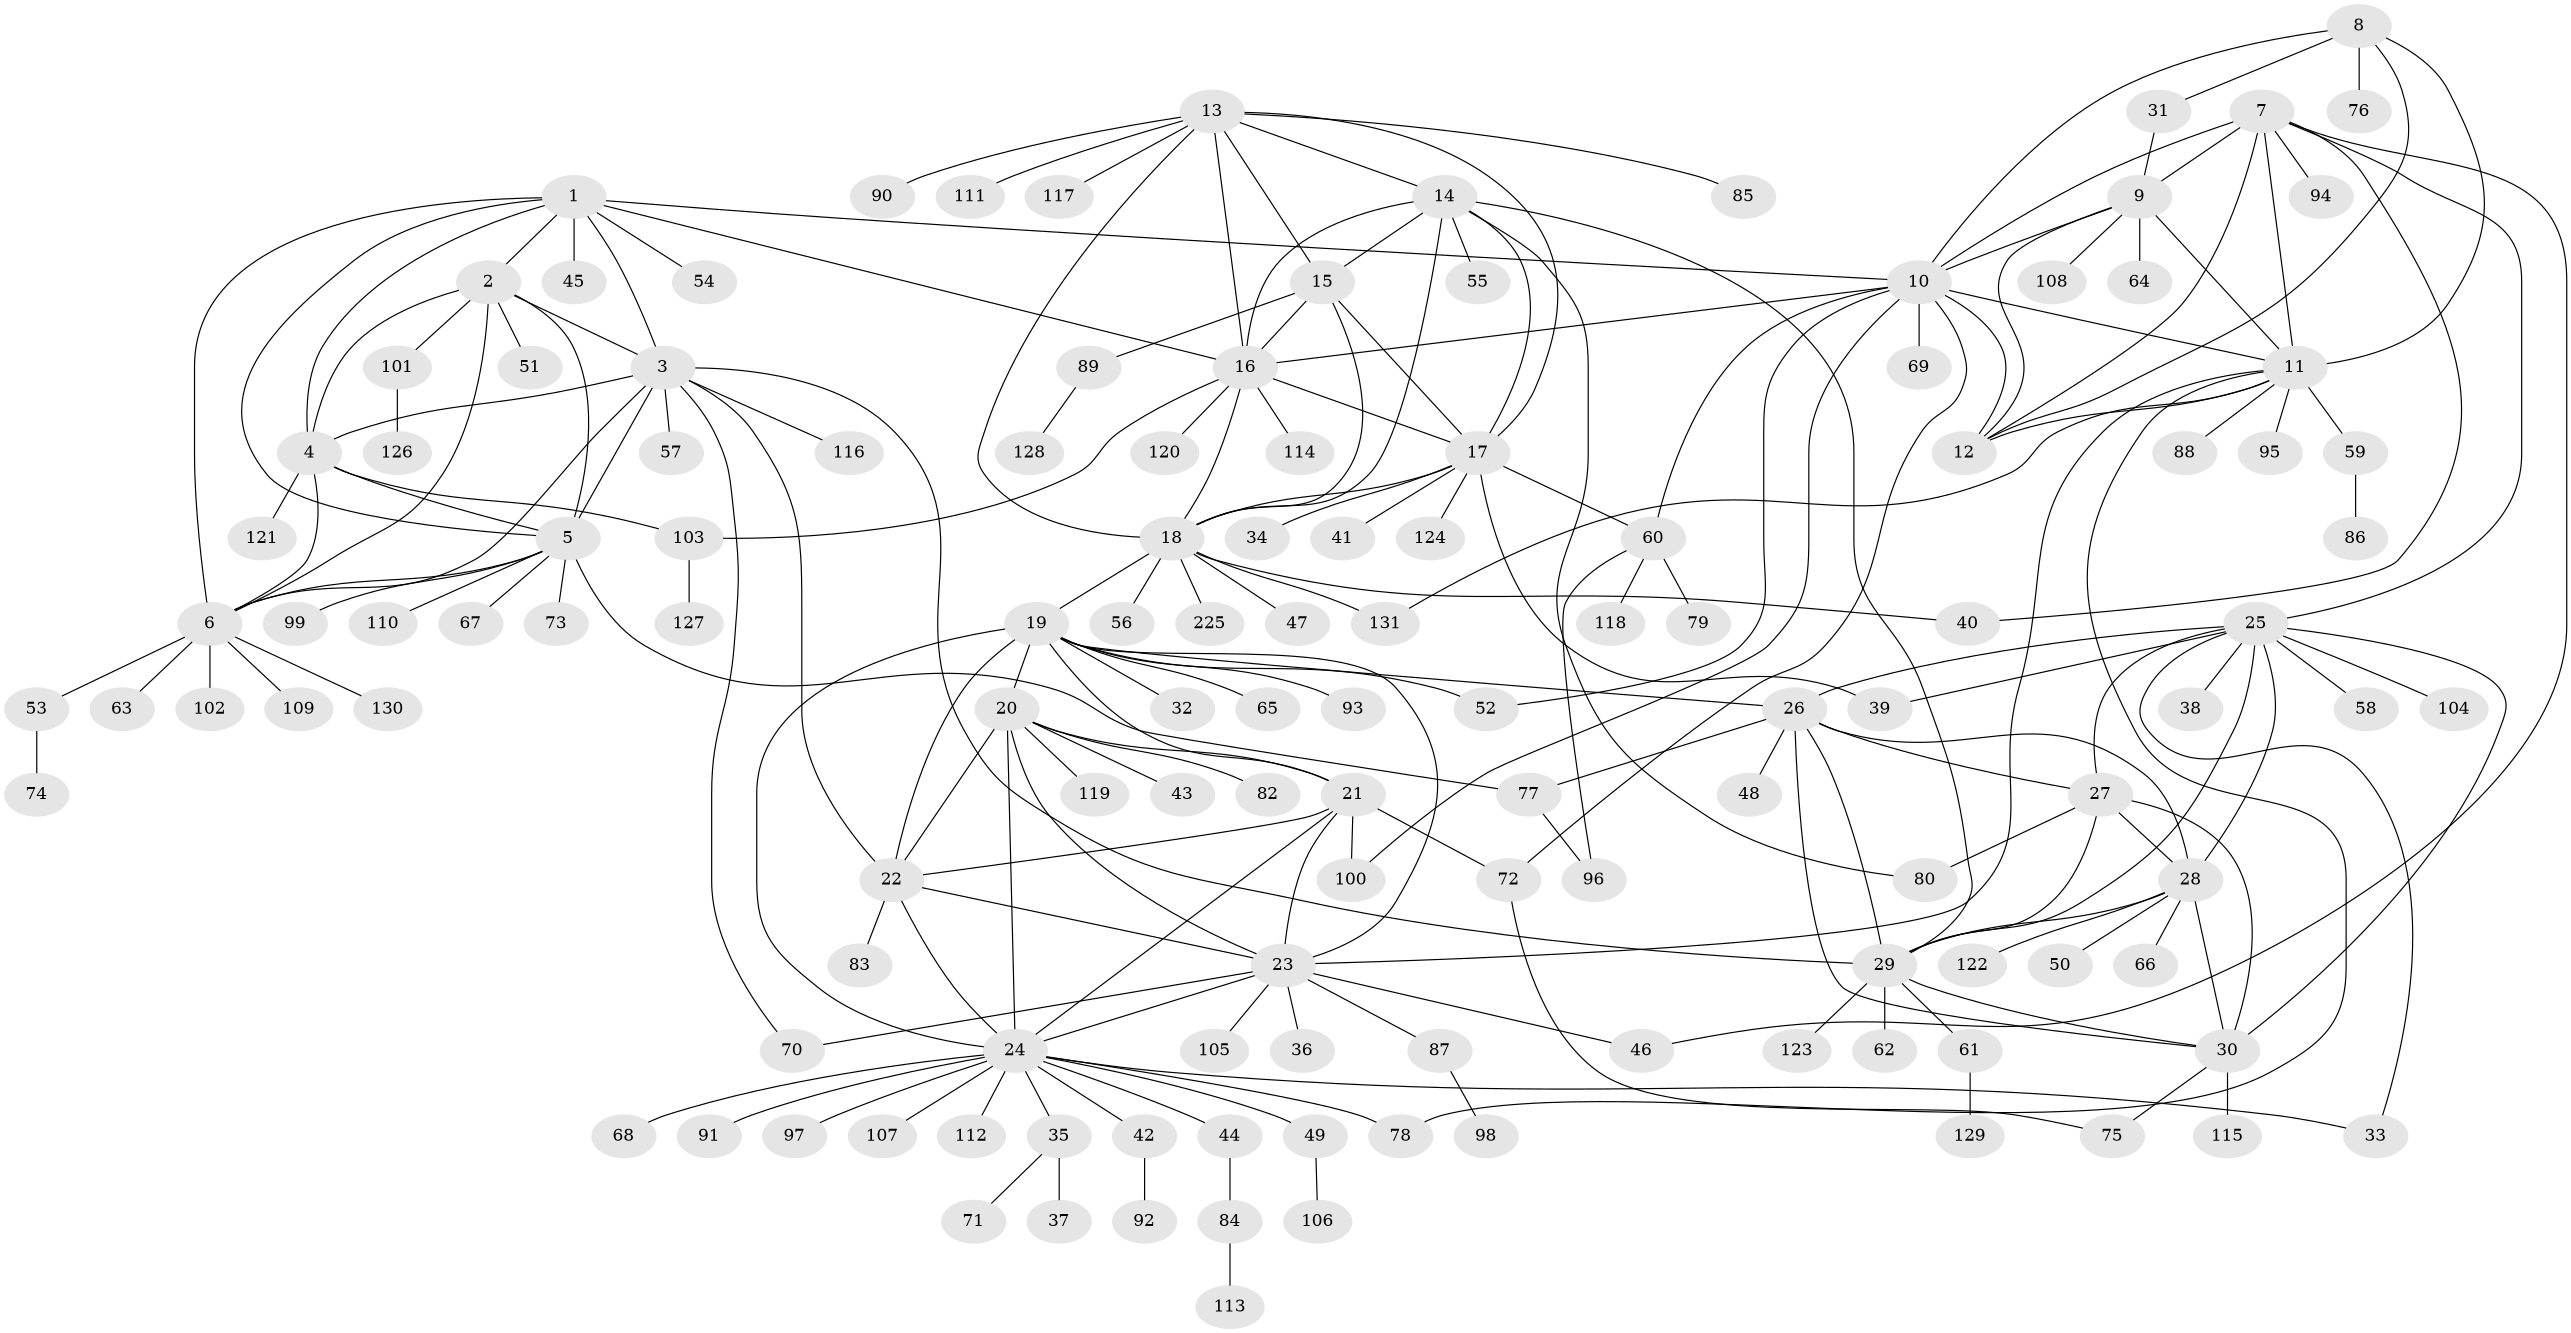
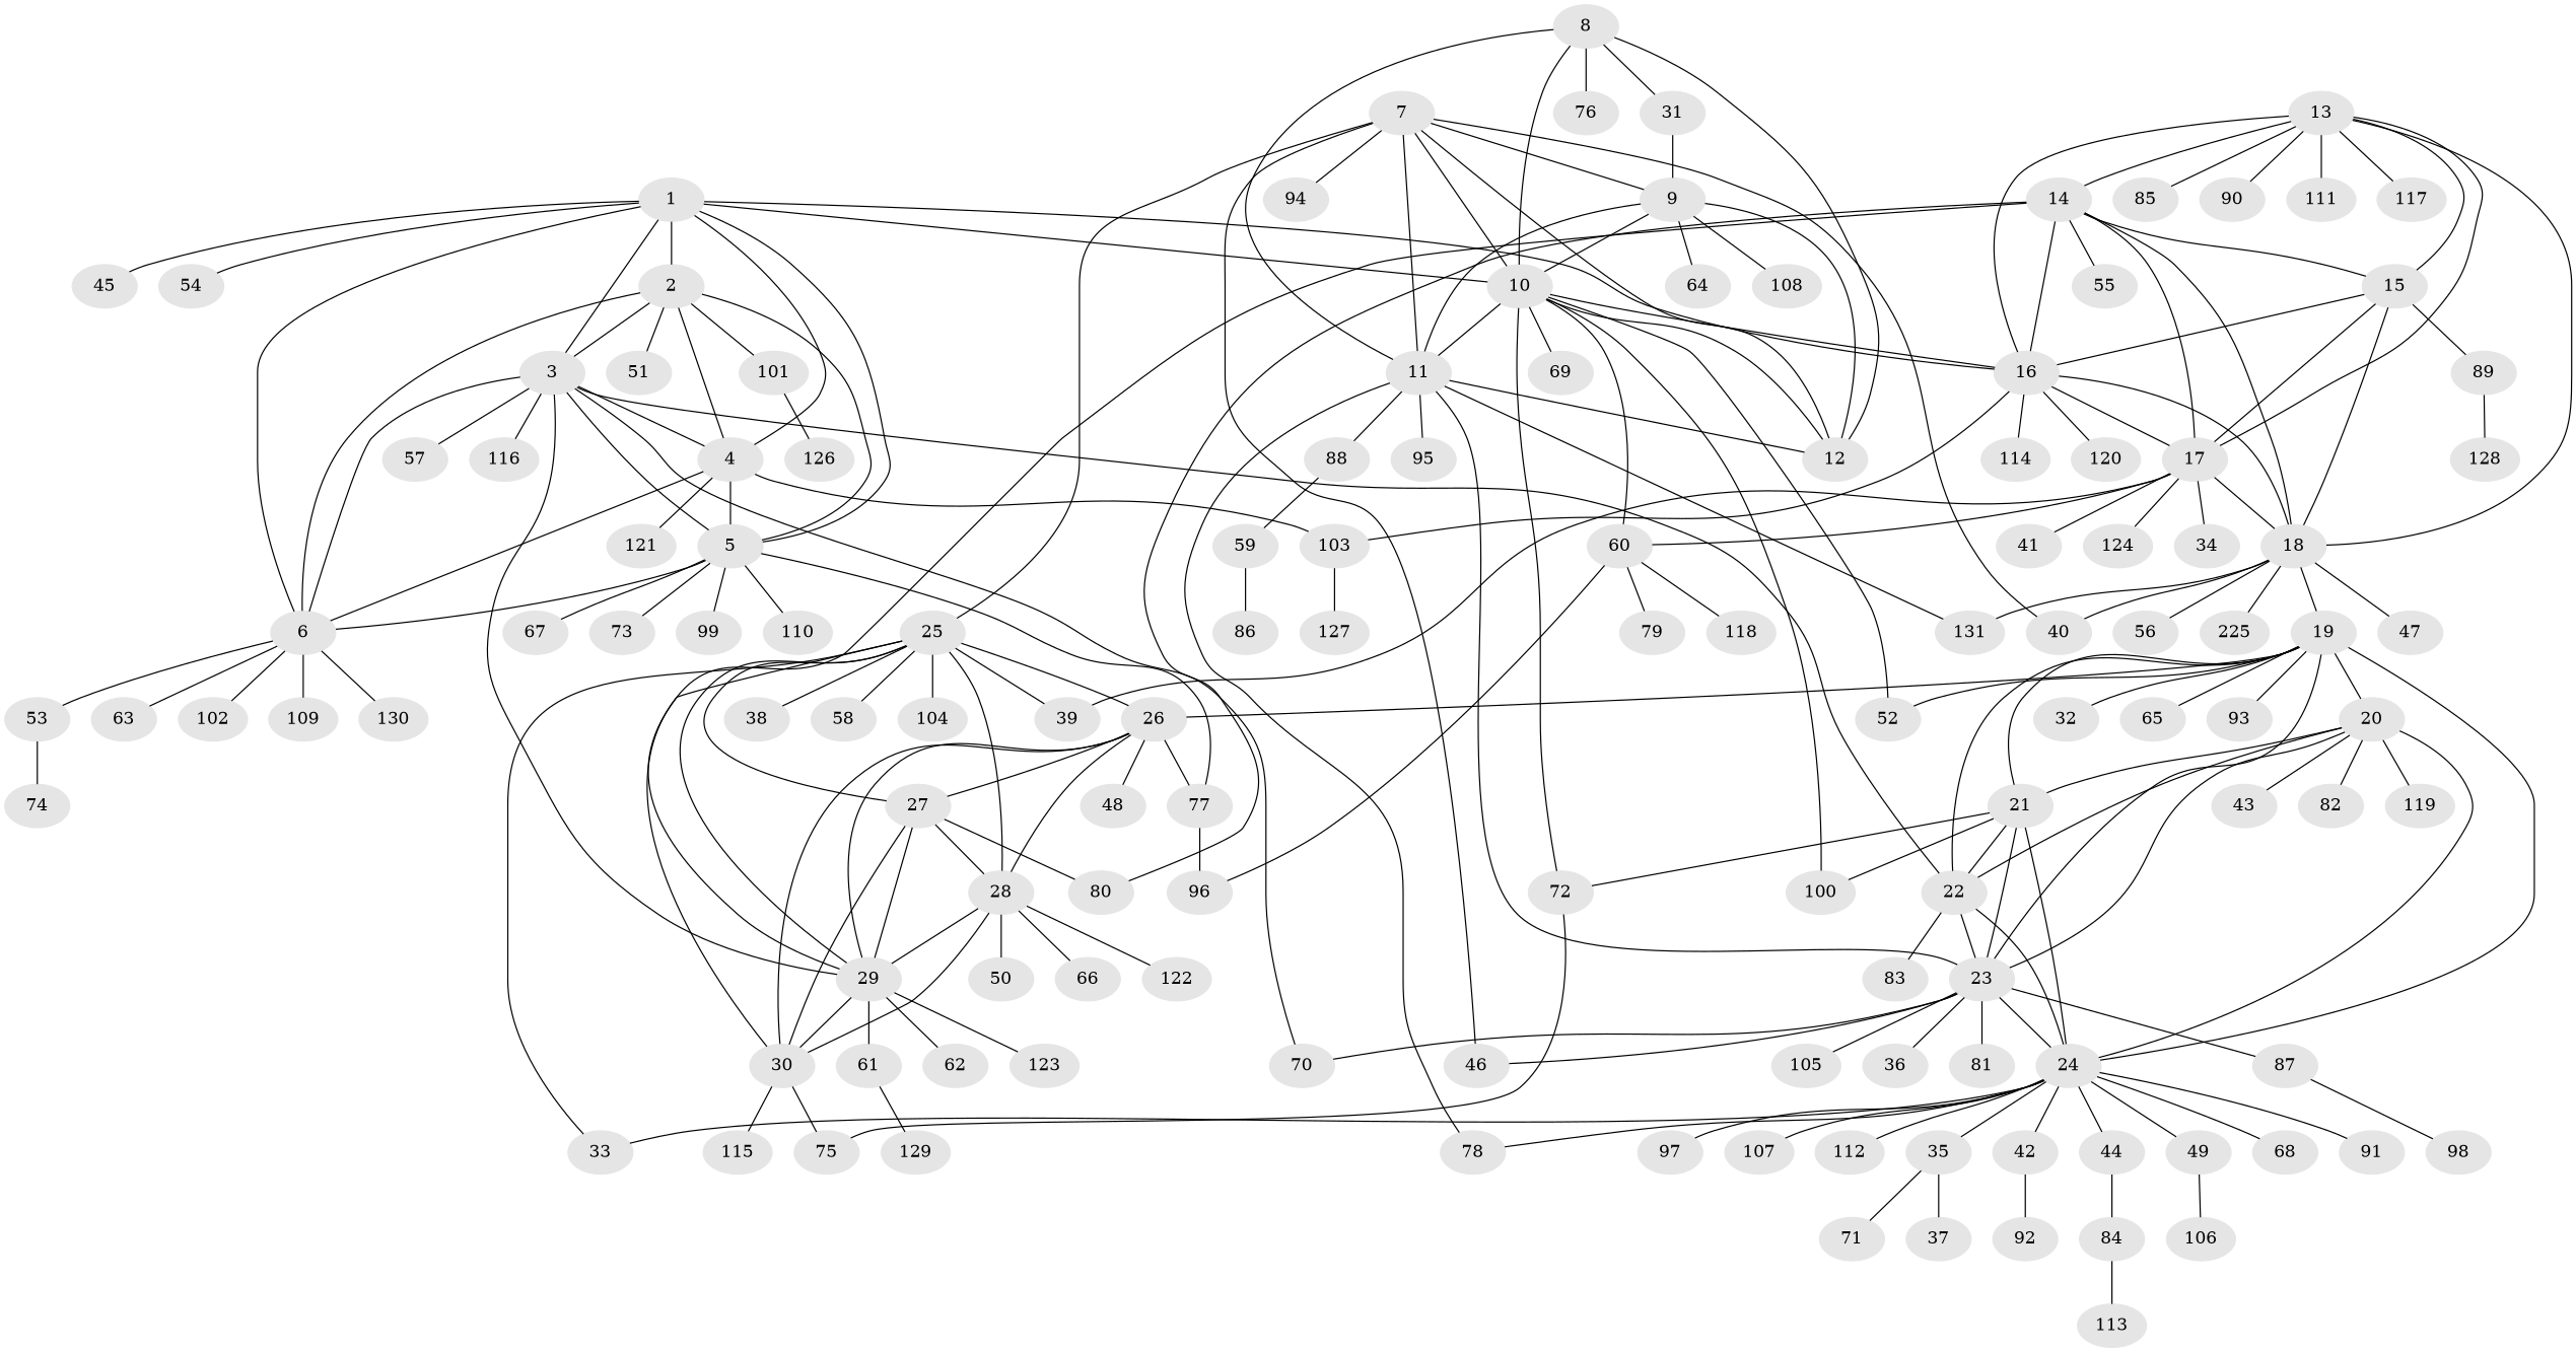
  graph {
    node [color=gray90 style=filled]
    1
    2
    3
    4
    5
    6
    10
    16
    45
    54
    51
    101
    22
    29
    57
    70
    116
    103
    121
    67
    73
    77
    99
    110
    53
    63
    102
    109
    130
    11
    12
    52
    60
    69
    72
    100
    17
    18
    114
    120
    126
    23
    24
    83
    30
    61
    62
    123
    127
    96
    74
    7
    9
    25
    40
    46
    94
    8
    31
    76
    64
    108
    59
    78
    88
    95
    131
    39
    26
    33
    27
    28
    38
    58
    104
    79
    118
    75
    36
+   81
    87
    105
    86
    13
    14
    15
    85
    90
    111
    117
    55
    80
    89
    34
    41
    124
    19
    47
    56
    n100 [label=225]
    128
    20
    21
    32
    65
    93
    43
    82
    119
    35
    42
    44
    49
    68
    91
    97
    107
    112
    48
    98
    37
    71
    92
    84
    106
    50
    66
    122
    115
    129
    113
    1 -- 2
    1 -- 3
    1 -- 4
    1 -- 5
    1 -- 6
    1 -- 10
    1 -- 16
    1 -- 45
    1 -- 54
    2 -- 3
    2 -- 4
    2 -- 5
    2 -- 6
    2 -- 51
    2 -- 101
    3 -- 4
    3 -- 5
    3 -- 6
    3 -- 22
    3 -- 29
    3 -- 57
    3 -- 70
    3 -- 116
    4 -- 5
    4 -- 6
    4 -- 103
    4 -- 121
    5 -- 6
    5 -- 67
    5 -- 73
    5 -- 77
    5 -- 99
    5 -- 110
    6 -- 53
    6 -- 63
    6 -- 102
    6 -- 109
    6 -- 130
    10 -- 16
    10 -- 11
    10 -- 12
    10 -- 52
    10 -- 60
    10 -- 69
    10 -- 72
    10 -- 100
    16 -- 103
    16 -- 17
    16 -- 18
    16 -- 114
    16 -- 120
    101 -- 126
    22 -- 23
    22 -- 24
    22 -- 83
    29 -- 30
    29 -- 61
    29 -- 62
    29 -- 123
    103 -- 127
    77 -- 96
    53 -- 74
    11 -- 12
    11 -- 23
-   11 -- 59
+   88 -- 59
    11 -- 78
    11 -- 88
    11 -- 95
    11 -- 131
    60 -- 96
    60 -- 79
    60 -- 118
    72 -- 75
    17 -- 60
    17 -- 18
    17 -- 39
    17 -- 34
    17 -- 41
    17 -- 124
    18 -- 40
    18 -- 131
    18 -- 19
    18 -- 47
    18 -- 56
    18 -- n100
    23 -- 70
    23 -- 24
    23 -- 46
    23 -- 36
+   23 -- 81
    23 -- 87
    23 -- 105
    24 -- 78
    24 -- 33
    24 -- 35
    24 -- 42
    24 -- 44
    24 -- 49
    24 -- 68
    24 -- 91
    24 -- 97
    24 -- 107
    24 -- 112
    30 -- 75
    30 -- 115
    61 -- 129
    7 -- 10
    7 -- 11
    7 -- 12
    7 -- 9
    7 -- 25
    7 -- 40
    7 -- 46
    7 -- 94
    9 -- 10
    9 -- 11
    9 -- 12
    9 -- 64
    9 -- 108
    25 -- 29
    25 -- 30
    25 -- 39
    25 -- 26
    25 -- 33
    25 -- 27
    25 -- 28
    25 -- 38
    25 -- 58
    25 -- 104
    8 -- 10
    8 -- 11
    8 -- 12
    8 -- 31
    8 -- 76
    31 -- 9
    59 -- 86
    26 -- 29
    26 -- 77
    26 -- 30
    26 -- 27
    26 -- 28
    26 -- 48
    27 -- 29
    27 -- 30
    27 -- 28
    27 -- 80
    28 -- 29
    28 -- 30
    28 -- 50
    28 -- 66
    28 -- 122
    87 -- 98
    13 -- 16
    13 -- 17
    13 -- 18
    13 -- 14
    13 -- 15
    13 -- 85
    13 -- 90
    13 -- 111
    13 -- 117
    14 -- 16
    14 -- 29
    14 -- 17
    14 -- 18
    14 -- 15
    14 -- 55
    14 -- 80
    15 -- 16
    15 -- 17
    15 -- 18
    15 -- 89
    89 -- 128
    19 -- 22
    19 -- 52
    19 -- 23
    19 -- 24
    19 -- 26
    19 -- 20
    19 -- 21
    19 -- 32
    19 -- 65
    19 -- 93
    20 -- 22
    20 -- 23
    20 -- 24
    20 -- 21
    20 -- 43
    20 -- 82
    20 -- 119
    21 -- 22
    21 -- 72
    21 -- 100
    21 -- 23
    21 -- 24
    35 -- 37
    35 -- 71
    42 -- 92
    44 -- 84
    49 -- 106
    84 -- 113
  }
